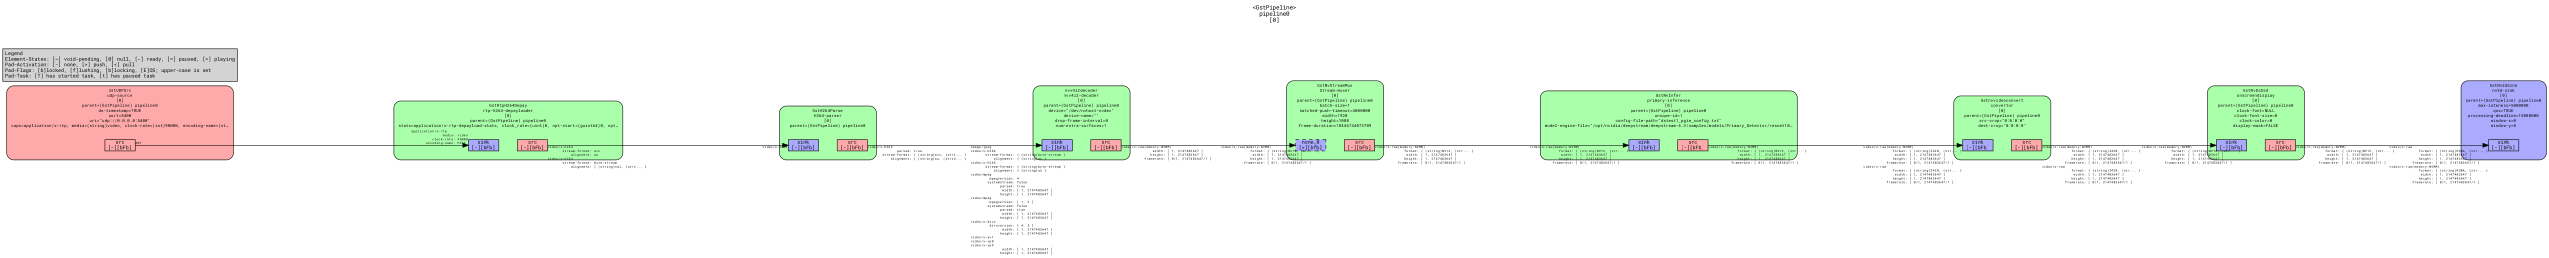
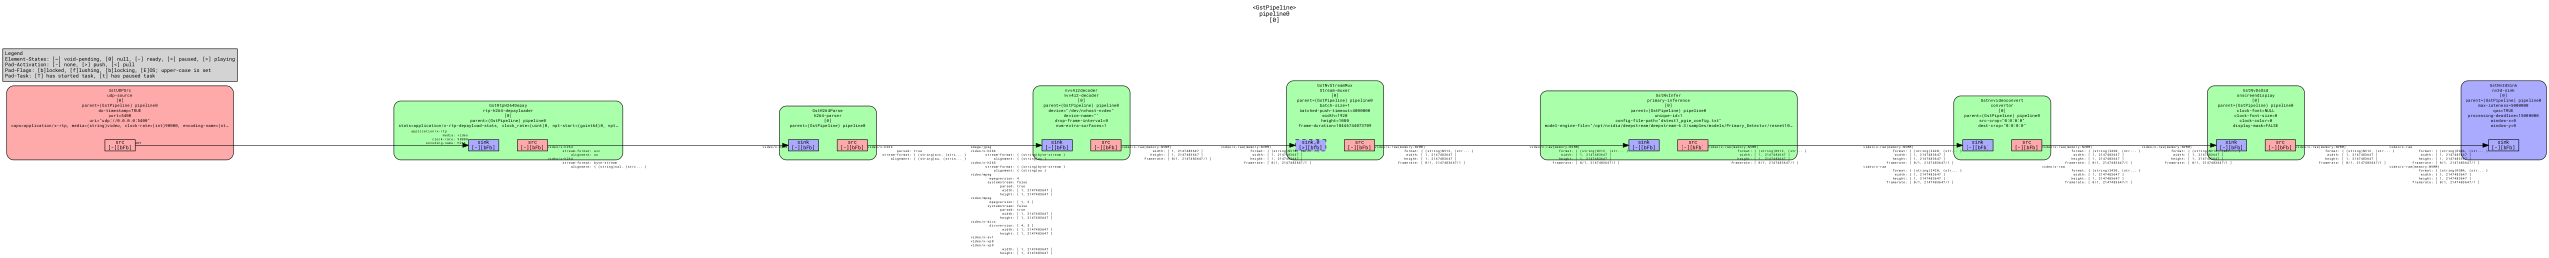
  digraph {
    fontname="Roboto Mono"
    fontsize=10
    label="<GstPipeline>\npipeline0\n[0]"
    labelloc=t
    nodesep=.1
    rankdir=LR
    ranksep=.2
    node [color=black fillcolor="#aaaaff" fontname="Roboto Mono" fontsize=9 margin="0.0,0.0" shape=box style="filled,solid"]
    edge [fontname="Roboto Mono" fontsize=9 labelfontsize=6 labelangle=0 labeldistance=10]
    n1 [height=0.2 label="sink\n[-][bFb]"]
    n2 [height=0.2 label="sink\n[-][bFb]"]
    n3 [fillcolor="#ffaaaa" height=0.2 label="src\n[-][bFb]"]
    n4 [height=0.2 label="sink\n[-][bFb]"]
    n5 [fillcolor="#ffaaaa" height=0.2 label="src\n[-][bFb]"]
    n6 [height=0.2 label="sink\n[-][bFb]"]
    n7 [fillcolor="#ffaaaa" height=0.2 label="src\n[-][bFb]"]
-   n8 [height=0.2 label="none_0\n[>][bfb]" style="filled,dashed"]
+   n8 [height=0.2 label="sink_0\n[>][bfb]" style="filled,dashed"]
    n9 [fillcolor="#ffaaaa" height=0.2 label="src\n[-][bFb]"]
    n10 [fillcolor="#ffaaaa" height=0.2 label="src\n[-][bFb]"]
    n11 [height=0.2 label="sink\n[-][bFb]"]
    n12 [height=0.2 label="sink\n[-][bFb]"]
    n13 [fillcolor="#ffaaaa" height=0.2 label="src\n[-][bFb]"]
    n14 [height=0.2 label="sink\n[-][bFb]"]
    n15 [fillcolor="#ffaaaa" height=0.2 label="src\n[-][bFb]"]
    n16 [fillcolor="#ffaaaa" height=0.2 label="src\n[-][bFb]"]
    n17 [label="Legend\lElement-States: [~] void-pending, [0] null, [-] ready, [=] paused, [>] playing\lPad-Activation: [-] none, [>] push, [<] pull\lPad-Flags: [b]locked, [f]lushing, [b]locking, [E]OS; upper-case is set\lPad-Task: [T] has started task, [t] has paused task\l" margin="0.05,0.05" style=filled color="" fillcolor=""]
    subgraph cluster_1 {
      color=black
      fillcolor="#aaaaff"
      fontsize=8
      label="GstNv3dSink\nnv3d-sink\n[0]\nparent=(GstPipeline) pipeline0\nmax-lateness=5000000\nqos=TRUE\nprocessing-deadline=15000000\nwindow-x=0\nwindow-y=0"
      style="filled,rounded"
      subgraph cluster_2 {
        color=black
        fillcolor="#aaaaff"
        fontsize=8
        label=""
        style=invis
        n1
      }
    }
    subgraph cluster_3 {
      color=black
      fillcolor="#aaffaa"
      fontsize=8
      label="GstNvDsOsd\nonscreendisplay\n[0]\nparent=(GstPipeline) pipeline0\nclock-font=NULL\nclock-font-size=0\nclock-color=0\ndisplay-mask=FALSE"
      style="filled,rounded"
      subgraph cluster_4 {
        color=black
        fillcolor="#aaffaa"
        fontsize=8
        label=""
        style=invis
        n2
      }
      subgraph cluster_5 {
        color=black
        fillcolor="#aaffaa"
        fontsize=8
        label=""
        style=invis
        n3
      }
    }
    subgraph cluster_6 {
      color=black
      fillcolor="#aaffaa"
      fontsize=8
      label="Gstnvvideoconvert\nconvertor\n[0]\nparent=(GstPipeline) pipeline0\nsrc-crop=\"0:0:0:0\"\ndest-crop=\"0:0:0:0\""
      style="filled,rounded"
      subgraph cluster_7 {
        color=black
        fillcolor="#aaffaa"
        fontsize=8
        label=""
        style=invis
        n4
      }
      subgraph cluster_8 {
        color=black
        fillcolor="#aaffaa"
        fontsize=8
        label=""
        style=invis
        n5
      }
    }
    subgraph cluster_9 {
      color=black
      fillcolor="#aaffaa"
      fontsize=8
      label="GstNvInfer\nprimary-inference\n[0]\nparent=(GstPipeline) pipeline0\nunique-id=1\nconfig-file-path=\"dstest1_pgie_config.txt\"\nmodel-engine-file=\"/opt/nvidia/deepstream/deepstream-6.3/samples/models/Primary_Detector/resnet10…"
      style="filled,rounded"
      subgraph cluster_10 {
        color=black
        fillcolor="#aaffaa"
        fontsize=8
        label=""
        style=invis
        n6
      }
      subgraph cluster_11 {
        color=black
        fillcolor="#aaffaa"
        fontsize=8
        label=""
        style=invis
        n7
      }
    }
    subgraph cluster_12 {
      color=black
      fillcolor="#aaffaa"
      fontsize=8
      label="GstNvStreamMux\nStream-muxer\n[0]\nparent=(GstPipeline) pipeline0\nbatch-size=1\nbatched-push-timeout=4000000\nwidth=1920\nheight=1080\nframe-duration=18446744073709"
      style="filled,rounded"
      subgraph cluster_13 {
        color=black
        fillcolor="#aaffaa"
        fontsize=8
        label=""
        style=invis
        n8
      }
      subgraph cluster_14 {
        color=black
        fillcolor="#aaffaa"
        fontsize=8
        label=""
        style=invis
        n9
      }
    }
    subgraph cluster_15 {
      color=black
      fillcolor="#aaffaa"
      fontsize=8
      label="nvv4l2decoder\nnvv4l2-decoder\n[0]\nparent=(GstPipeline) pipeline0\ndevice=\"/dev/nvhost-nvdec\"\ndevice-name=\"\"\ndrop-frame-interval=0\nnum-extra-surfaces=1"
      style="filled,rounded"
      subgraph cluster_16 {
        color=black
        fillcolor="#aaffaa"
        fontsize=8
        label=""
        style=invis
        n10
      }
      subgraph cluster_17 {
        color=black
        fillcolor="#aaffaa"
        fontsize=8
        label=""
        style=invis
        n11
      }
    }
    subgraph cluster_18 {
      color=black
      fillcolor="#aaffaa"
      fontsize=8
      label="GstH264Parse\nh264-parser\n[0]\nparent=(GstPipeline) pipeline0"
      style="filled,rounded"
      subgraph cluster_19 {
        color=black
        fillcolor="#aaffaa"
        fontsize=8
        label=""
        style=invis
        n12
      }
      subgraph cluster_20 {
        color=black
        fillcolor="#aaffaa"
        fontsize=8
        label=""
        style=invis
        n13
      }
    }
    subgraph cluster_21 {
      color=black
      fillcolor="#aaffaa"
      fontsize=8
      label="GstRtpH264Depay\nrtp-h264-depayloader\n[0]\nparent=(GstPipeline) pipeline0\nstats=application/x-rtp-depayload-stats, clock_rate=(uint)0, npt-start=(guint64)0, npt…"
      style="filled,rounded"
      subgraph cluster_22 {
        color=black
        fillcolor="#aaffaa"
        fontsize=8
        label=""
        style=invis
        n14
      }
      subgraph cluster_23 {
        color=black
        fillcolor="#aaffaa"
        fontsize=8
        label=""
        style=invis
        n15
      }
    }
    subgraph cluster_24 {
      color=black
      fillcolor="#ffaaaa"
      fontsize=8
      label="GstUDPSrc\nudp-source\n[0]\nparent=(GstPipeline) pipeline0\ndo-timestamp=TRUE\nport=5400\nuri=\"udp://0.0.0.0:5400\"\ncaps=application/x-rtp, media=(string)video, clock-rate=(int)90000, encoding-name=(st…"
      style="filled,rounded"
      subgraph cluster_25 {
        color=black
        fillcolor="#ffaaaa"
        fontsize=8
        label=""
        style=invis
        n16
      }
    }
    n2 -> n3 [style=invis labelangle="" labeldistance=""]
    n3 -> n1 [headlabel="video/x-raw\l              format: { (string)RGBA, (str... }\l               width: [ 1, 2147483647 ]\l              height: [ 1, 2147483647 ]\l           framerate: [ 0/1, 2147483647/1 ]\lvideo/x-raw(memory:NVMM)\l              format: { (string)RGBA, (str... }\l               width: [ 1, 2147483647 ]\l              height: [ 1, 2147483647 ]\l           framerate: [ 0/1, 2147483647/1 ]\l" label="                                                  " taillabel="video/x-raw(memory:NVMM)\l              format: { (string)NV12, (str... }\l               width: [ 1, 2147483647 ]\l              height: [ 1, 2147483647 ]\l           framerate: [ 0/1, 2147483647/1 ]\l"]
    n4 -> n5 [style=invis labelangle="" labeldistance=""]
    n5 -> n2 [headlabel="video/x-raw(memory:NVMM)\l              format: { (string)NV12, (str... }\l               width: [ 1, 2147483647 ]\l              height: [ 1, 2147483647 ]\l           framerate: [ 0/1, 2147483647/1 ]\l" label="                                                  " taillabel="video/x-raw(memory:NVMM)\l              format: { (string)I420, (str... }\l               width: [ 1, 2147483647 ]\l              height: [ 1, 2147483647 ]\l           framerate: [ 0/1, 2147483647/1 ]\lvideo/x-raw\l              format: { (string)I420, (str... }\l               width: [ 1, 2147483647 ]\l              height: [ 1, 2147483647 ]\l           framerate: [ 0/1, 2147483647/1 ]\l"]
    n6 -> n7 [style=invis labelangle="" labeldistance=""]
    n7 -> n4 [headlabel="video/x-raw(memory:NVMM)\l              format: { (string)I420, (str... }\l               width: [ 1, 2147483647 ]\l              height: [ 1, 2147483647 ]\l           framerate: [ 0/1, 2147483647/1 ]\lvideo/x-raw\l              format: { (string)I420, (str... }\l               width: [ 1, 2147483647 ]\l              height: [ 1, 2147483647 ]\l           framerate: [ 0/1, 2147483647/1 ]\l" label="                                                  " taillabel="video/x-raw(memory:NVMM)\l              format: { (string)NV12, (str... }\l               width: [ 1, 2147483647 ]\l              height: [ 1, 2147483647 ]\l           framerate: [ 0/1, 2147483647/1 ]\l"]
    n8 -> n9 [style=invis labelangle="" labeldistance=""]
    n9 -> n6 [headlabel="video/x-raw(memory:NVMM)\l              format: { (string)NV12, (str... }\l               width: [ 1, 2147483647 ]\l              height: [ 1, 2147483647 ]\l           framerate: [ 0/1, 2147483647/1 ]\l" label="                                                  " taillabel="video/x-raw(memory:NVMM)\l              format: { (string)NV12, (str... }\l               width: [ 1, 2147483647 ]\l              height: [ 1, 2147483647 ]\l           framerate: [ 0/1, 2147483647/1 ]\l"]
    n10 -> n8 [headlabel="video/x-raw(memory:NVMM)\l              format: { (string)NV12, (str... }\l               width: [ 1, 2147483647 ]\l              height: [ 1, 2147483647 ]\l           framerate: [ 0/1, 2147483647/1 ]\l" label="                                                  " taillabel="video/x-raw(memory:NVMM)\l               width: [ 1, 2147483647 ]\l              height: [ 1, 2147483647 ]\l           framerate: [ 0/1, 2147483647/1 ]\l"]
    n11 -> n10 [style=invis labelangle="" labeldistance=""]
    n12 -> n13 [style=invis labelangle="" labeldistance=""]
    n13 -> n11 [headlabel="image/jpeg\lvideo/x-h264\l       stream-format: { (string)byte-stream }\l           alignment: { (string)au }\lvideo/x-h265\l       stream-format: { (string)byte-stream }\l           alignment: { (string)au }\lvideo/mpeg\l         mpegversion: 4\l        systemstream: false\l              parsed: true\l               width: [ 1, 2147483647 ]\l              height: [ 1, 2147483647 ]\lvideo/mpeg\l         mpegversion: [ 1, 2 ]\l        systemstream: false\l              parsed: true\l               width: [ 1, 2147483647 ]\l              height: [ 1, 2147483647 ]\lvideo/x-divx\l         divxversion: [ 4, 5 ]\l               width: [ 1, 2147483647 ]\l              height: [ 1, 2147483647 ]\lvideo/x-av1\lvideo/x-vp8\lvideo/x-vp9\l               width: [ 1, 2147483647 ]\l              height: [ 1, 2147483647 ]\l" label="                                                  " taillabel="video/x-h264\l              parsed: true\l       stream-format: { (string)avc, (stri... }\l           alignment: { (string)au, (strin... }\l"]
    n14 -> n15 [style=invis labelangle="" labeldistance=""]
    n15 -> n12 [headlabel="video/x-h264\l" label="                                                  " taillabel="video/x-h264\l       stream-format: avc\l           alignment: au\lvideo/x-h264\l       stream-format: byte-stream\l           alignment: { (string)nal, (stri... }\l"]
    n16 -> n14 [headlabel="application/x-rtp\l               media: video\l          clock-rate: 90000\l       encoding-name: H264\l" label="                                                  " taillabel=ANY]
  }
